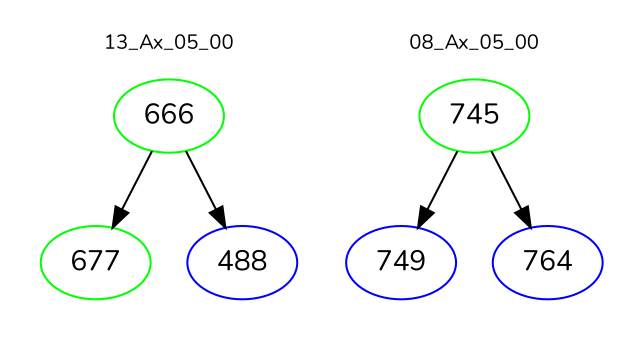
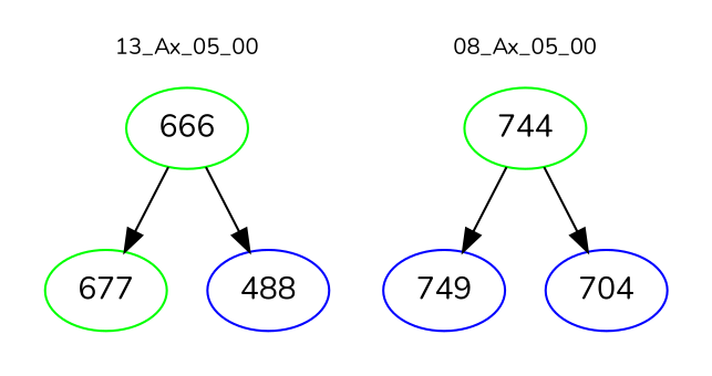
  digraph {
    fontname=Nunito
    node [color=green fontname=Nunito]
    edge [color=black fontname=Nunito]
    n1 [label=666]
    n2 [label=677]
    n3 [color=blue label=488]
-   n4 [label=745]
+   n4 [label=744]
    n5 [color=blue label=749]
-   n6 [color=blue label=764]
+   n6 [color=blue label=704]
    subgraph cluster_1 {
      color=white
      fontsize=10
      label="13_Ax_05_00"
      n1
      n2
      n3
    }
    subgraph cluster_2 {
      color=white
      fontsize=10
      label="08_Ax_05_00"
      n4
      n5
      n6
    }
    n1 -> n2
    n1 -> n3
    n4 -> n5
    n4 -> n6
  }
